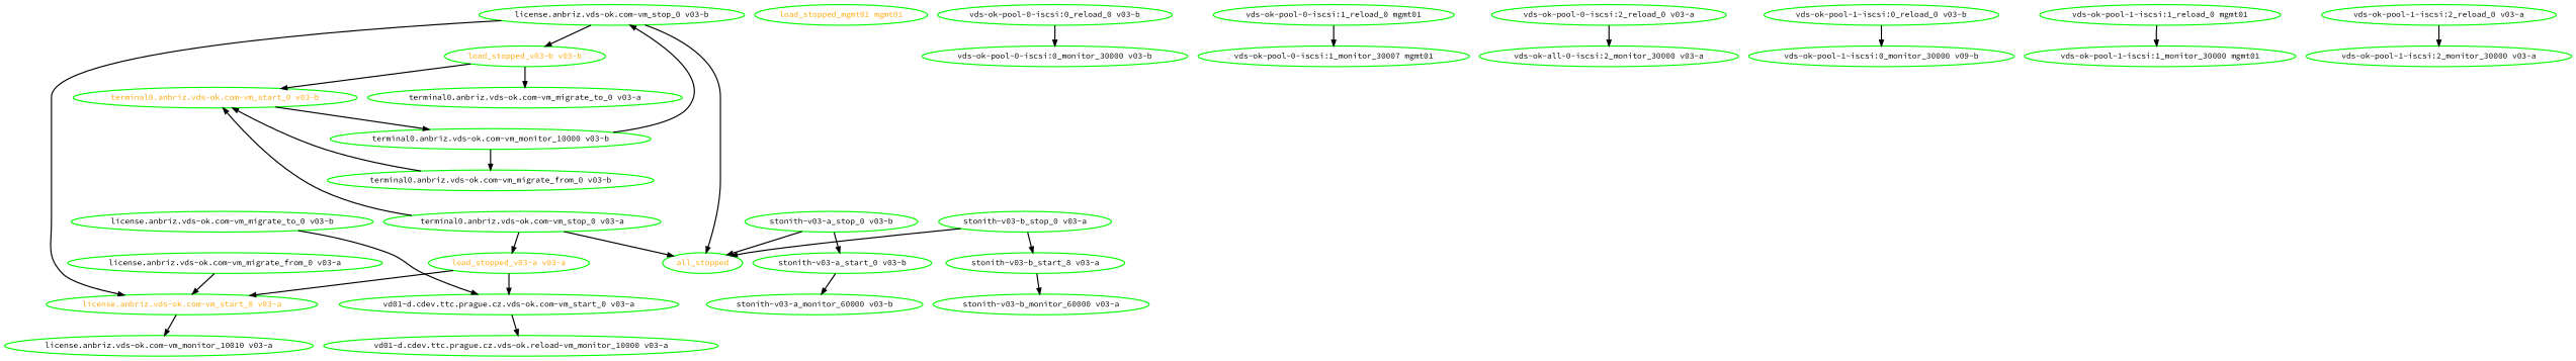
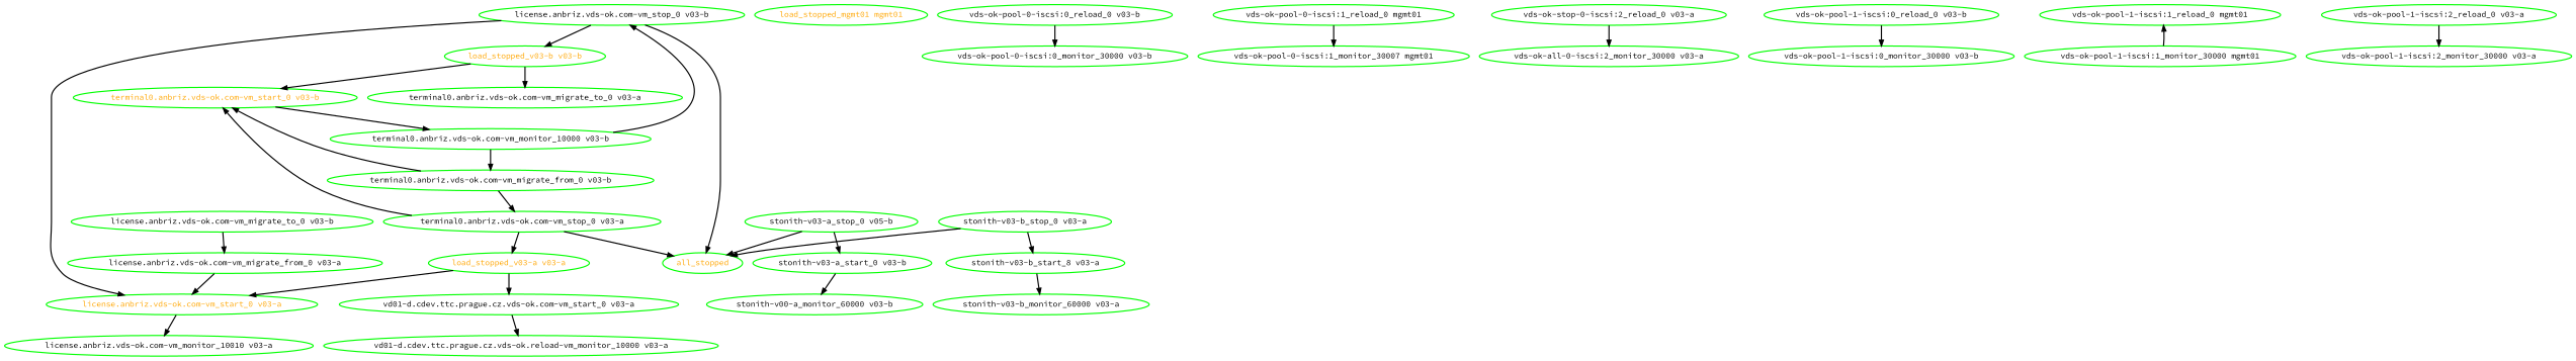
  digraph {
    fontname="Source Code Pro"
    node [color=green fontcolor=black fontname="Source Code Pro" style=bold]
    edge [fontname="Source Code Pro" style=bold]
    all_stopped [fontcolor=orange]
    "license.anbriz.vds-ok.com-vm_start_0 v03-a" [fontcolor=orange]
    "license.anbriz.vds-ok.com-vm_migrate_from_0 v03-a"
    n4 [label="license.anbriz.vds-ok.com-vm_monitor_10010 v03-a"]
    "license.anbriz.vds-ok.com-vm_stop_0 v03-b"
    "load_stopped_v03-b v03-b" [fontcolor=orange]
    "terminal0.anbriz.vds-ok.com-vm_migrate_to_0 v03-a"
    "terminal0.anbriz.vds-ok.com-vm_start_0 v03-b" [fontcolor=orange]
    "license.anbriz.vds-ok.com-vm_migrate_to_0 v03-b"
    "terminal0.anbriz.vds-ok.com-vm_monitor_10000 v03-b"
    "load_stopped_mgmt01 mgmt01" [fontcolor=orange]
    "load_stopped_v03-a v03-a" [fontcolor=orange]
    "vd01-d.cdev.ttc.prague.cz.vds-ok.com-vm_start_0 v03-a"
    n14 [label="vd01-d.cdev.ttc.prague.cz.vds-ok.reload-vm_monitor_10000 v03-a"]
    "terminal0.anbriz.vds-ok.com-vm_migrate_from_0 v03-b"
    "terminal0.anbriz.vds-ok.com-vm_stop_0 v03-a"
    "stonith-v03-a_start_0 v03-b"
-   "stonith-v03-a_monitor_60000 v03-b"
-   "stonith-v03-a_stop_0 v03-b"
+   "stonith-v03-a_monitor_60000 v03-b" [label="stonith-v00-a_monitor_60000 v03-b"]
+   "stonith-v03-a_stop_0 v03-b" [label="stonith-v03-a_stop_0 v05-b"]
    n20 [label="stonith-v03-b_start_8 v03-a"]
    "stonith-v03-b_monitor_60000 v03-a"
    "stonith-v03-b_stop_0 v03-a"
    "vds-ok-pool-0-iscsi:0_reload_0 v03-b"
    "vds-ok-pool-0-iscsi:0_monitor_30000 v03-b"
    n25 [label="vds-ok-pool-0-iscsi:1_monitor_30007 mgmt01"]
    "vds-ok-pool-0-iscsi:1_reload_0 mgmt01"
    n27 [label="vds-ok-all-0-iscsi:2_monitor_30000 v03-a"]
-   "vds-ok-pool-0-iscsi:2_reload_0 v03-a"
+   "vds-ok-pool-0-iscsi:2_reload_0 v03-a" [label="vds-ok-stop-0-iscsi:2_reload_0 v03-a"]
    "vds-ok-pool-1-iscsi:0_reload_0 v03-b"
-   "vds-ok-pool-1-iscsi:0_monitor_30000 v03-b" [label="vds-ok-pool-1-iscsi:0_monitor_30000 v09-b"]
+   "vds-ok-pool-1-iscsi:0_monitor_30000 v03-b"
    "vds-ok-pool-1-iscsi:1_reload_0 mgmt01"
    "vds-ok-pool-1-iscsi:1_monitor_30000 mgmt01"
    "vds-ok-pool-1-iscsi:2_reload_0 v03-a"
    "vds-ok-pool-1-iscsi:2_monitor_30000 v03-a"
    "license.anbriz.vds-ok.com-vm_start_0 v03-a" -> n4
    "license.anbriz.vds-ok.com-vm_migrate_from_0 v03-a" -> "license.anbriz.vds-ok.com-vm_start_0 v03-a"
    "license.anbriz.vds-ok.com-vm_stop_0 v03-b" -> all_stopped
    "license.anbriz.vds-ok.com-vm_stop_0 v03-b" -> "license.anbriz.vds-ok.com-vm_start_0 v03-a"
    "license.anbriz.vds-ok.com-vm_stop_0 v03-b" -> "load_stopped_v03-b v03-b"
    "load_stopped_v03-b v03-b" -> "terminal0.anbriz.vds-ok.com-vm_migrate_to_0 v03-a"
    "load_stopped_v03-b v03-b" -> "terminal0.anbriz.vds-ok.com-vm_start_0 v03-b"
    "terminal0.anbriz.vds-ok.com-vm_start_0 v03-b" -> "terminal0.anbriz.vds-ok.com-vm_monitor_10000 v03-b"
-   "license.anbriz.vds-ok.com-vm_migrate_to_0 v03-b" -> "vd01-d.cdev.ttc.prague.cz.vds-ok.com-vm_start_0 v03-a"
+   "license.anbriz.vds-ok.com-vm_migrate_to_0 v03-b" -> "license.anbriz.vds-ok.com-vm_migrate_from_0 v03-a"
    "terminal0.anbriz.vds-ok.com-vm_monitor_10000 v03-b" -> "license.anbriz.vds-ok.com-vm_stop_0 v03-b"
    "terminal0.anbriz.vds-ok.com-vm_monitor_10000 v03-b" -> "terminal0.anbriz.vds-ok.com-vm_migrate_from_0 v03-b"
    "load_stopped_v03-a v03-a" -> "license.anbriz.vds-ok.com-vm_start_0 v03-a"
    "load_stopped_v03-a v03-a" -> "vd01-d.cdev.ttc.prague.cz.vds-ok.com-vm_start_0 v03-a"
    "vd01-d.cdev.ttc.prague.cz.vds-ok.com-vm_start_0 v03-a" -> n14
    "terminal0.anbriz.vds-ok.com-vm_migrate_from_0 v03-b" -> "terminal0.anbriz.vds-ok.com-vm_start_0 v03-b"
+   "terminal0.anbriz.vds-ok.com-vm_migrate_from_0 v03-b" -> "terminal0.anbriz.vds-ok.com-vm_stop_0 v03-a"
    "terminal0.anbriz.vds-ok.com-vm_stop_0 v03-a" -> all_stopped
    "terminal0.anbriz.vds-ok.com-vm_stop_0 v03-a" -> "terminal0.anbriz.vds-ok.com-vm_start_0 v03-b"
    "terminal0.anbriz.vds-ok.com-vm_stop_0 v03-a" -> "load_stopped_v03-a v03-a"
    "stonith-v03-a_start_0 v03-b" -> "stonith-v03-a_monitor_60000 v03-b"
    "stonith-v03-a_stop_0 v03-b" -> all_stopped
    "stonith-v03-a_stop_0 v03-b" -> "stonith-v03-a_start_0 v03-b"
    n20 -> "stonith-v03-b_monitor_60000 v03-a"
    "stonith-v03-b_stop_0 v03-a" -> all_stopped
    "stonith-v03-b_stop_0 v03-a" -> n20
    "vds-ok-pool-0-iscsi:0_reload_0 v03-b" -> "vds-ok-pool-0-iscsi:0_monitor_30000 v03-b"
    "vds-ok-pool-0-iscsi:1_reload_0 mgmt01" -> n25
    "vds-ok-pool-0-iscsi:2_reload_0 v03-a" -> n27
    "vds-ok-pool-1-iscsi:0_reload_0 v03-b" -> "vds-ok-pool-1-iscsi:0_monitor_30000 v03-b"
-   "vds-ok-pool-1-iscsi:1_reload_0 mgmt01" -> "vds-ok-pool-1-iscsi:1_monitor_30000 mgmt01"
+   "vds-ok-pool-1-iscsi:1_monitor_30000 mgmt01" -> "vds-ok-pool-1-iscsi:1_reload_0 mgmt01"
    "vds-ok-pool-1-iscsi:2_reload_0 v03-a" -> "vds-ok-pool-1-iscsi:2_monitor_30000 v03-a"
  }
